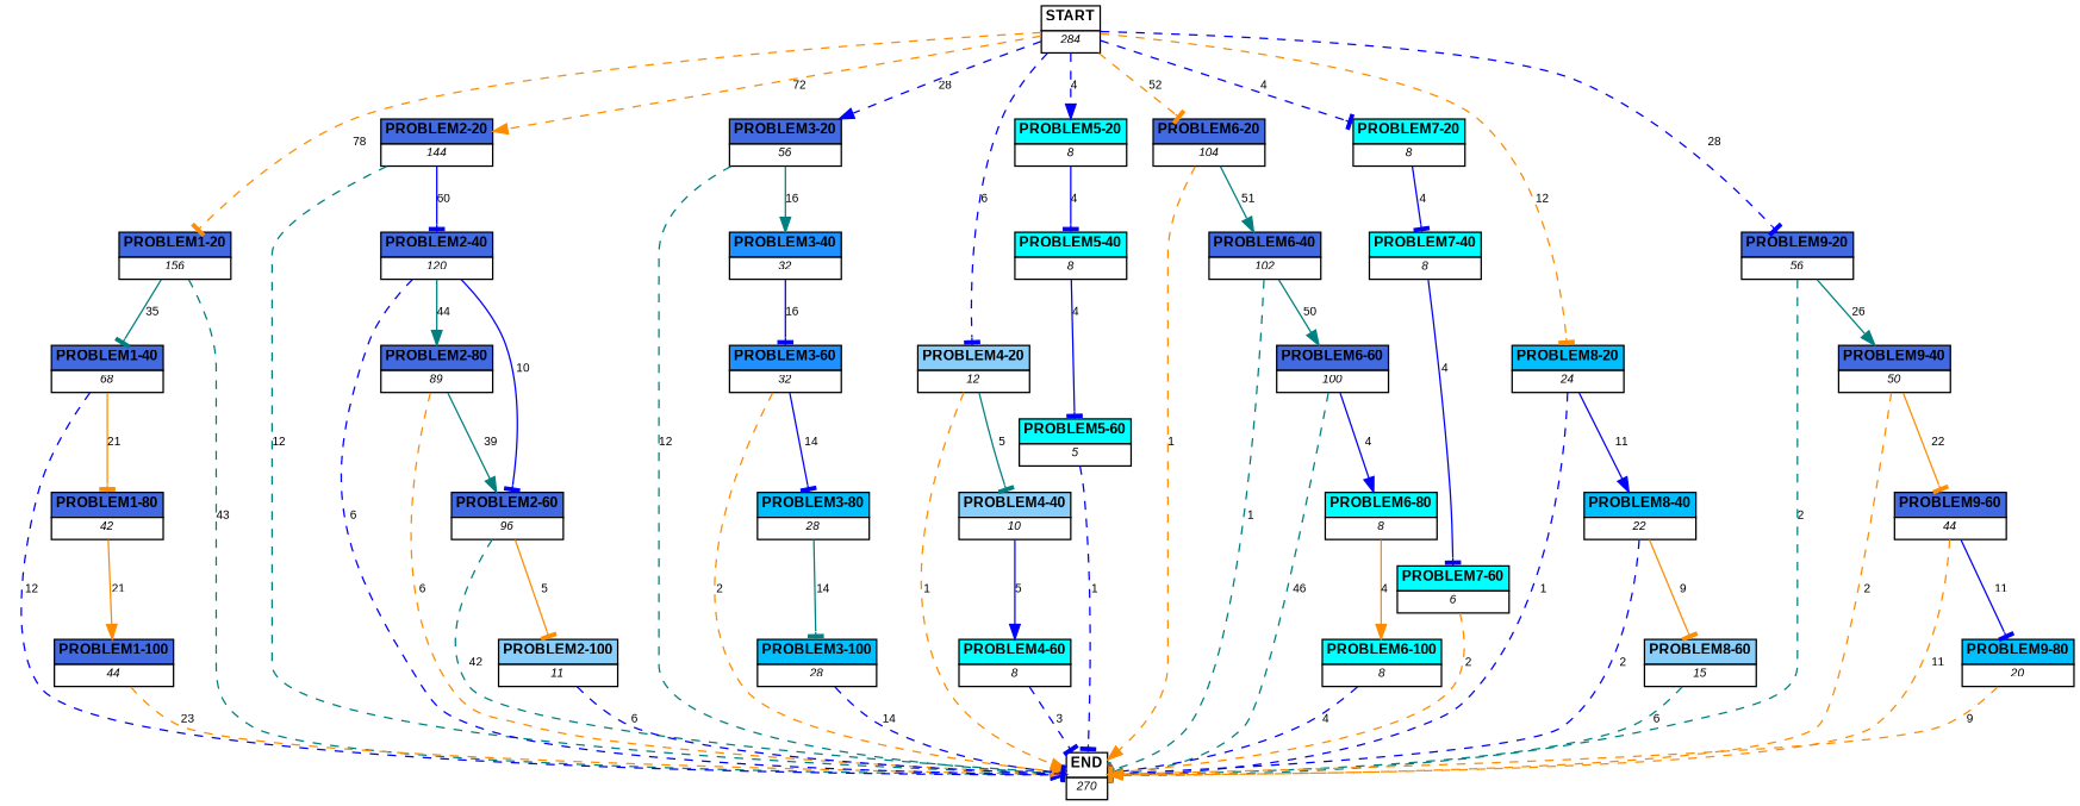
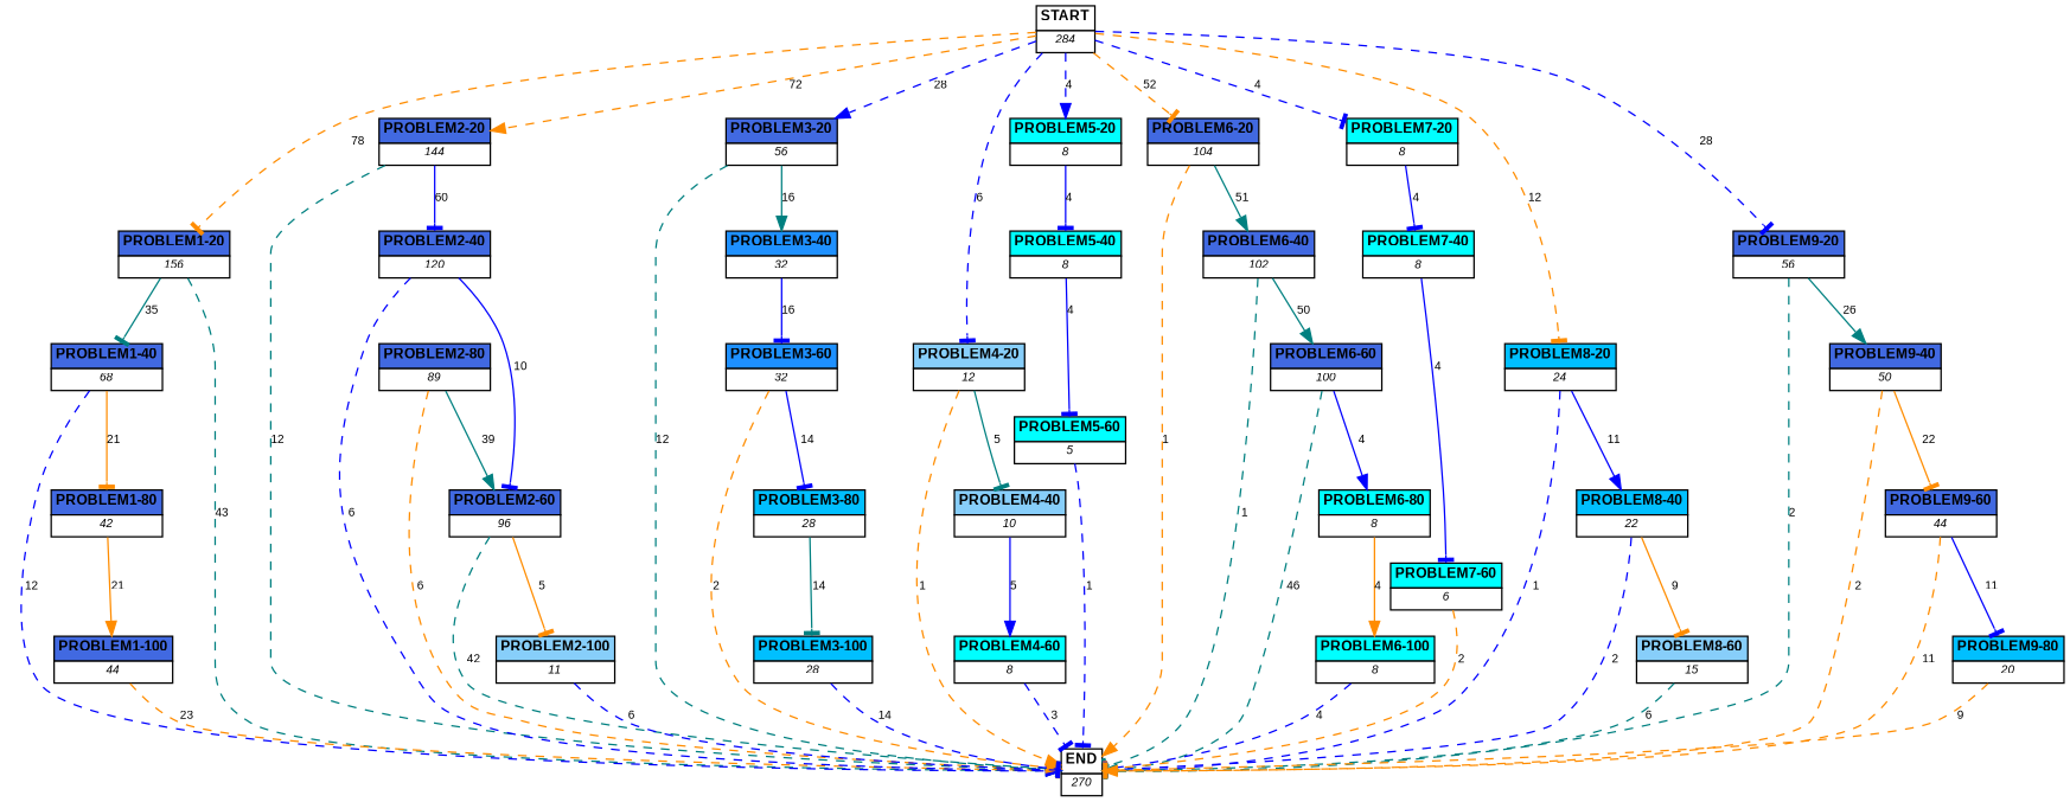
  digraph {
    node [shape=plain]
    edge [arrowhead=tee color=blue fontname=Arial fontsize=8 labelfloat=false style=dashed]
    n1 [label=<<table border="0" cellborder="1" cellspacing="0"><tr><td bgcolor="royalblue"><FONT face="Arial" POINT-SIZE="10"><b>PROBLEM1-20</b></FONT></td></tr><tr><td bgcolor="white"><FONT face="Arial" POINT-SIZE="8"><i>156</i></FONT></td></tr></table>>]
    n2 [label=<<table border="0" cellborder="1" cellspacing="0"><tr><td bgcolor="royalblue"><FONT face="Arial" POINT-SIZE="10"><b>PROBLEM1-40</b></FONT></td></tr><tr><td bgcolor="white"><FONT face="Arial" POINT-SIZE="8"><i>68</i></FONT></td></tr></table>>]
    n3 [label=<<table border="0" cellborder="1" cellspacing="0"><tr><td bgcolor="white"><FONT face="Arial" POINT-SIZE="10"><b>END</b></FONT></td></tr><tr><td bgcolor="white"><FONT face="Arial" POINT-SIZE="8"><i>270</i></FONT></td></tr></table>>]
    n4 [label=<<table border="0" cellborder="1" cellspacing="0"><tr><td bgcolor="royalblue"><FONT face="Arial" POINT-SIZE="10"><b>PROBLEM1-80</b></FONT></td></tr><tr><td bgcolor="white"><FONT face="Arial" POINT-SIZE="8"><i>42</i></FONT></td></tr></table>>]
    n5 [label=<<table border="0" cellborder="1" cellspacing="0"><tr><td bgcolor="royalblue"><FONT face="Arial" POINT-SIZE="10"><b>PROBLEM1-100</b></FONT></td></tr><tr><td bgcolor="white"><FONT face="Arial" POINT-SIZE="8"><i>44</i></FONT></td></tr></table>>]
    n6 [label=<<table border="0" cellborder="1" cellspacing="0"><tr><td bgcolor="royalblue"><FONT face="Arial" POINT-SIZE="10"><b>PROBLEM2-20</b></FONT></td></tr><tr><td bgcolor="white"><FONT face="Arial" POINT-SIZE="8"><i>144</i></FONT></td></tr></table>>]
    n7 [label=<<table border="0" cellborder="1" cellspacing="0"><tr><td bgcolor="royalblue"><FONT face="Arial" POINT-SIZE="10"><b>PROBLEM2-40</b></FONT></td></tr><tr><td bgcolor="white"><FONT face="Arial" POINT-SIZE="8"><i>120</i></FONT></td></tr></table>>]
    n8 [label=<<table border="0" cellborder="1" cellspacing="0"><tr><td bgcolor="royalblue"><FONT face="Arial" POINT-SIZE="10"><b>PROBLEM2-80</b></FONT></td></tr><tr><td bgcolor="white"><FONT face="Arial" POINT-SIZE="8"><i>89</i></FONT></td></tr></table>>]
    n9 [label=<<table border="0" cellborder="1" cellspacing="0"><tr><td bgcolor="royalblue"><FONT face="Arial" POINT-SIZE="10"><b>PROBLEM2-60</b></FONT></td></tr><tr><td bgcolor="white"><FONT face="Arial" POINT-SIZE="8"><i>96</i></FONT></td></tr></table>>]
    n10 [label=<<table border="0" cellborder="1" cellspacing="0"><tr><td bgcolor="royalblue"><FONT face="Arial" POINT-SIZE="10"><b>PROBLEM3-20</b></FONT></td></tr><tr><td bgcolor="white"><FONT face="Arial" POINT-SIZE="8"><i>56</i></FONT></td></tr></table>>]
    n11 [label=<<table border="0" cellborder="1" cellspacing="0"><tr><td bgcolor="dodgerblue"><FONT face="Arial" POINT-SIZE="10"><b>PROBLEM3-40</b></FONT></td></tr><tr><td bgcolor="white"><FONT face="Arial" POINT-SIZE="8"><i>32</i></FONT></td></tr></table>>]
    n12 [label=<<table border="0" cellborder="1" cellspacing="0"><tr><td bgcolor="dodgerblue"><FONT face="Arial" POINT-SIZE="10"><b>PROBLEM3-60</b></FONT></td></tr><tr><td bgcolor="white"><FONT face="Arial" POINT-SIZE="8"><i>32</i></FONT></td></tr></table>>]
    n13 [label=<<table border="0" cellborder="1" cellspacing="0"><tr><td bgcolor="lightskyblue"><FONT face="Arial" POINT-SIZE="10"><b>PROBLEM4-20</b></FONT></td></tr><tr><td bgcolor="white"><FONT face="Arial" POINT-SIZE="8"><i>12</i></FONT></td></tr></table>>]
    n14 [label=<<table border="0" cellborder="1" cellspacing="0"><tr><td bgcolor="lightskyblue"><FONT face="Arial" POINT-SIZE="10"><b>PROBLEM4-40</b></FONT></td></tr><tr><td bgcolor="white"><FONT face="Arial" POINT-SIZE="8"><i>10</i></FONT></td></tr></table>>]
    n15 [label=<<table border="0" cellborder="1" cellspacing="0"><tr><td bgcolor="aqua"><FONT face="Arial" POINT-SIZE="10"><b>PROBLEM4-60</b></FONT></td></tr><tr><td bgcolor="white"><FONT face="Arial" POINT-SIZE="8"><i>8</i></FONT></td></tr></table>>]
    n16 [label=<<table border="0" cellborder="1" cellspacing="0"><tr><td bgcolor="lightskyblue"><FONT face="Arial" POINT-SIZE="10"><b>PROBLEM2-100</b></FONT></td></tr><tr><td bgcolor="white"><FONT face="Arial" POINT-SIZE="8"><i>11</i></FONT></td></tr></table>>]
    n17 [label=<<table border="0" cellborder="1" cellspacing="0"><tr><td bgcolor="deepskyblue"><FONT face="Arial" POINT-SIZE="10"><b>PROBLEM3-80</b></FONT></td></tr><tr><td bgcolor="white"><FONT face="Arial" POINT-SIZE="8"><i>28</i></FONT></td></tr></table>>]
    n18 [label=<<table border="0" cellborder="1" cellspacing="0"><tr><td bgcolor="deepskyblue"><FONT face="Arial" POINT-SIZE="10"><b>PROBLEM3-100</b></FONT></td></tr><tr><td bgcolor="white"><FONT face="Arial" POINT-SIZE="8"><i>28</i></FONT></td></tr></table>>]
    n19 [label=<<table border="0" cellborder="1" cellspacing="0"><tr><td bgcolor="aqua"><FONT face="Arial" POINT-SIZE="10"><b>PROBLEM5-20</b></FONT></td></tr><tr><td bgcolor="white"><FONT face="Arial" POINT-SIZE="8"><i>8</i></FONT></td></tr></table>>]
    n20 [label=<<table border="0" cellborder="1" cellspacing="0"><tr><td bgcolor="aqua"><FONT face="Arial" POINT-SIZE="10"><b>PROBLEM5-40</b></FONT></td></tr><tr><td bgcolor="white"><FONT face="Arial" POINT-SIZE="8"><i>8</i></FONT></td></tr></table>>]
    n21 [label=<<table border="0" cellborder="1" cellspacing="0"><tr><td bgcolor="aqua"><FONT face="Arial" POINT-SIZE="10"><b>PROBLEM5-60</b></FONT></td></tr><tr><td bgcolor="white"><FONT face="Arial" POINT-SIZE="8"><i>5</i></FONT></td></tr></table>>]
    n22 [label=<<table border="0" cellborder="1" cellspacing="0"><tr><td bgcolor="royalblue"><FONT face="Arial" POINT-SIZE="10"><b>PROBLEM6-20</b></FONT></td></tr><tr><td bgcolor="white"><FONT face="Arial" POINT-SIZE="8"><i>104</i></FONT></td></tr></table>>]
    n23 [label=<<table border="0" cellborder="1" cellspacing="0"><tr><td bgcolor="royalblue"><FONT face="Arial" POINT-SIZE="10"><b>PROBLEM6-40</b></FONT></td></tr><tr><td bgcolor="white"><FONT face="Arial" POINT-SIZE="8"><i>102</i></FONT></td></tr></table>>]
    n24 [label=<<table border="0" cellborder="1" cellspacing="0"><tr><td bgcolor="royalblue"><FONT face="Arial" POINT-SIZE="10"><b>PROBLEM6-60</b></FONT></td></tr><tr><td bgcolor="white"><FONT face="Arial" POINT-SIZE="8"><i>100</i></FONT></td></tr></table>>]
    n25 [label=<<table border="0" cellborder="1" cellspacing="0"><tr><td bgcolor="aqua"><FONT face="Arial" POINT-SIZE="10"><b>PROBLEM6-80</b></FONT></td></tr><tr><td bgcolor="white"><FONT face="Arial" POINT-SIZE="8"><i>8</i></FONT></td></tr></table>>]
    n26 [label=<<table border="0" cellborder="1" cellspacing="0"><tr><td bgcolor="aqua"><FONT face="Arial" POINT-SIZE="10"><b>PROBLEM6-100</b></FONT></td></tr><tr><td bgcolor="white"><FONT face="Arial" POINT-SIZE="8"><i>8</i></FONT></td></tr></table>>]
    n27 [label=<<table border="0" cellborder="1" cellspacing="0"><tr><td bgcolor="aqua"><FONT face="Arial" POINT-SIZE="10"><b>PROBLEM7-20</b></FONT></td></tr><tr><td bgcolor="white"><FONT face="Arial" POINT-SIZE="8"><i>8</i></FONT></td></tr></table>>]
    n28 [label=<<table border="0" cellborder="1" cellspacing="0"><tr><td bgcolor="aqua"><FONT face="Arial" POINT-SIZE="10"><b>PROBLEM7-40</b></FONT></td></tr><tr><td bgcolor="white"><FONT face="Arial" POINT-SIZE="8"><i>8</i></FONT></td></tr></table>>]
    n29 [label=<<table border="0" cellborder="1" cellspacing="0"><tr><td bgcolor="aqua"><FONT face="Arial" POINT-SIZE="10"><b>PROBLEM7-60</b></FONT></td></tr><tr><td bgcolor="white"><FONT face="Arial" POINT-SIZE="8"><i>6</i></FONT></td></tr></table>>]
    n30 [label=<<table border="0" cellborder="1" cellspacing="0"><tr><td bgcolor="deepskyblue"><FONT face="Arial" POINT-SIZE="10"><b>PROBLEM8-20</b></FONT></td></tr><tr><td bgcolor="white"><FONT face="Arial" POINT-SIZE="8"><i>24</i></FONT></td></tr></table>>]
    n31 [label=<<table border="0" cellborder="1" cellspacing="0"><tr><td bgcolor="deepskyblue"><FONT face="Arial" POINT-SIZE="10"><b>PROBLEM8-40</b></FONT></td></tr><tr><td bgcolor="white"><FONT face="Arial" POINT-SIZE="8"><i>22</i></FONT></td></tr></table>>]
    n32 [label=<<table border="0" cellborder="1" cellspacing="0"><tr><td bgcolor="lightskyblue"><FONT face="Arial" POINT-SIZE="10"><b>PROBLEM8-60</b></FONT></td></tr><tr><td bgcolor="white"><FONT face="Arial" POINT-SIZE="8"><i>15</i></FONT></td></tr></table>>]
    n33 [label=<<table border="0" cellborder="1" cellspacing="0"><tr><td bgcolor="royalblue"><FONT face="Arial" POINT-SIZE="10"><b>PROBLEM9-20</b></FONT></td></tr><tr><td bgcolor="white"><FONT face="Arial" POINT-SIZE="8"><i>56</i></FONT></td></tr></table>>]
    n34 [label=<<table border="0" cellborder="1" cellspacing="0"><tr><td bgcolor="royalblue"><FONT face="Arial" POINT-SIZE="10"><b>PROBLEM9-40</b></FONT></td></tr><tr><td bgcolor="white"><FONT face="Arial" POINT-SIZE="8"><i>50</i></FONT></td></tr></table>>]
    n35 [label=<<table border="0" cellborder="1" cellspacing="0"><tr><td bgcolor="royalblue"><FONT face="Arial" POINT-SIZE="10"><b>PROBLEM9-60</b></FONT></td></tr><tr><td bgcolor="white"><FONT face="Arial" POINT-SIZE="8"><i>44</i></FONT></td></tr></table>>]
    n36 [label=<<table border="0" cellborder="1" cellspacing="0"><tr><td bgcolor="deepskyblue"><FONT face="Arial" POINT-SIZE="10"><b>PROBLEM9-80</b></FONT></td></tr><tr><td bgcolor="white"><FONT face="Arial" POINT-SIZE="8"><i>20</i></FONT></td></tr></table>>]
    n37 [label=<<table border="0" cellborder="1" cellspacing="0"><tr><td bgcolor="white"><FONT face="Arial" POINT-SIZE="10"><b>START</b></FONT></td></tr><tr><td bgcolor="white"><FONT face="Arial" POINT-SIZE="8"><i>284</i></FONT></td></tr></table>>]
    n1 -> n2 [color=teal label=35 style=""]
    n1 -> n3 [arrowhead=normal color=teal label=43]
    n2 -> n3 [arrowhead=normal label=12]
    n2 -> n4 [color=darkorange label=21 style=""]
    n4 -> n5 [arrowhead=normal color=darkorange label=21 style=""]
    n5 -> n3 [color=darkorange label=23]
    n6 -> n3 [arrowhead=normal color=teal label=12]
    n6 -> n7 [label=60 style=""]
    n7 -> n3 [arrowhead=normal label=6]
-   n7 -> n8 [arrowhead=normal color=teal label=44 style=""]
    n7 -> n9 [label=10 style=""]
    n8 -> n3 [color=darkorange label=6]
    n8 -> n9 [arrowhead=normal color=teal label=39 style=""]
    n9 -> n3 [color=teal label=42]
    n9 -> n16 [color=darkorange label=5 style=""]
    n10 -> n3 [color=teal label=12]
    n10 -> n11 [arrowhead=normal color=teal label=16 style=""]
    n11 -> n12 [label=16 style=""]
    n12 -> n3 [arrowhead=normal color=darkorange label=2]
    n12 -> n17 [label=14 style=""]
    n13 -> n3 [arrowhead=normal color=darkorange label=1]
    n13 -> n14 [color=teal label=5 style=""]
    n14 -> n15 [arrowhead=normal label=5 style=""]
    n15 -> n3 [label=3]
    n16 -> n3 [label=6]
    n17 -> n18 [color=teal label=14 style=""]
    n18 -> n3 [label=14]
    n19 -> n20 [label=4 style=""]
    n20 -> n21 [label=4 style=""]
    n21 -> n3 [label=1]
    n22 -> n3 [arrowhead=normal color=darkorange label=1]
    n22 -> n23 [arrowhead=normal color=teal label=51 style=""]
    n23 -> n3 [color=teal label=1]
    n23 -> n24 [arrowhead=normal color=teal label=50 style=""]
    n24 -> n3 [arrowhead=normal color=teal label=46]
    n24 -> n25 [arrowhead=normal label=4 style=""]
    n25 -> n26 [arrowhead=normal color=darkorange label=4 style=""]
    n26 -> n3 [label=4]
    n27 -> n28 [label=4 style=""]
    n28 -> n29 [label=4 style=""]
    n29 -> n3 [color=darkorange label=2]
    n30 -> n3 [label=1]
    n30 -> n31 [arrowhead=normal label=11 style=""]
    n31 -> n3 [label=2]
    n31 -> n32 [color=darkorange label=9 style=""]
    n32 -> n3 [color=teal label=6]
    n33 -> n3 [color=teal label=2]
    n33 -> n34 [arrowhead=normal color=teal label=26 style=""]
    n34 -> n3 [arrowhead=normal color=darkorange label=2]
    n34 -> n35 [color=darkorange label=22 style=""]
    n35 -> n3 [color=darkorange label=11]
    n35 -> n36 [label=11 style=""]
    n36 -> n3 [color=darkorange label=9]
    n37 -> n1 [color=darkorange label=78]
    n37 -> n6 [arrowhead=normal color=darkorange label=72]
    n37 -> n10 [arrowhead=normal label=28]
    n37 -> n13 [label=6]
    n37 -> n19 [arrowhead=normal label=4]
    n37 -> n22 [color=darkorange label=52]
    n37 -> n27 [label=4]
    n37 -> n30 [color=darkorange label=12]
    n37 -> n33 [label=28]
  }
